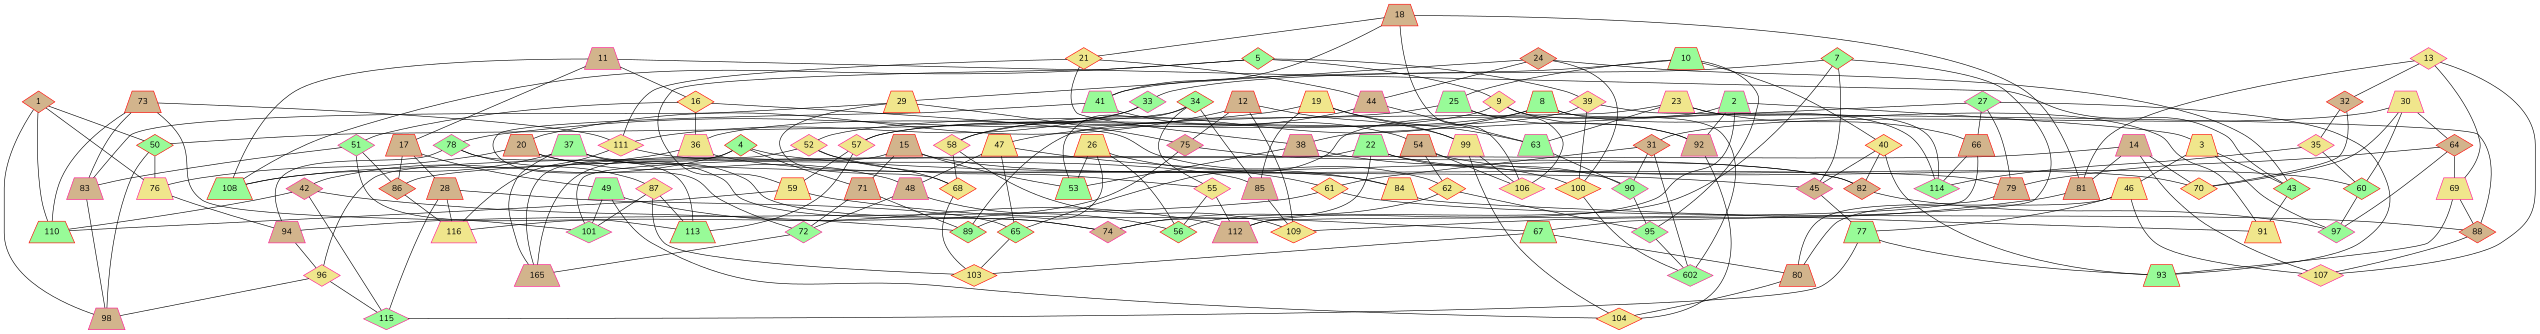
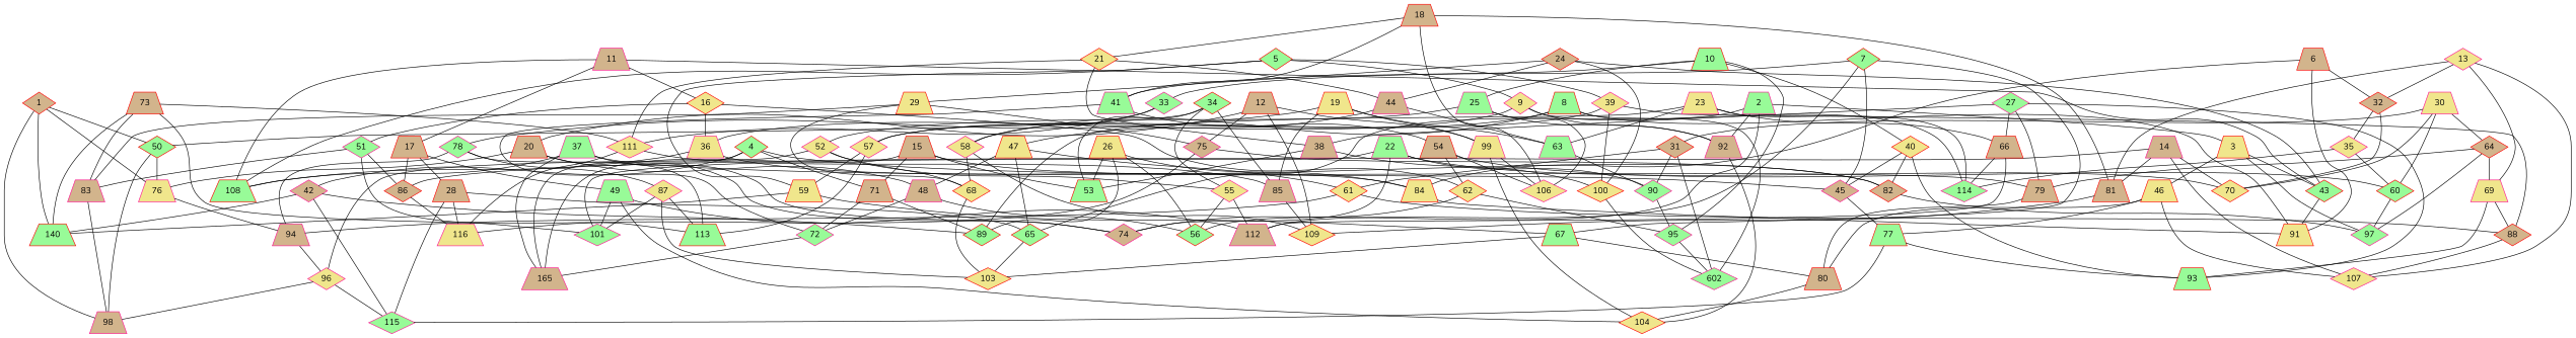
  graph {
    fontname=Nunito
    node [color=red fillcolor=khaki fontname=Nunito shape=diamond style=filled]
    edge [fontname=Nunito]
    1 [fillcolor=tan]
    50 [fillcolor=palegreen]
    76 [color=deeppink shape=trapezium]
    98 [color=deeppink fillcolor=tan shape=trapezium]
-   110 [fillcolor=palegreen shape=trapezium]
+   110 [fillcolor=palegreen shape=trapezium label=140]
    94 [color=deeppink fillcolor=tan shape=trapezium]
    2 [color=deeppink fillcolor=palegreen shape=trapezium]
    3 [shape=trapezium]
    56 [fillcolor=palegreen]
    65 [fillcolor=palegreen]
    92 [color=deeppink fillcolor=tan shape=trapezium]
    43 [fillcolor=palegreen]
    46 [shape=trapezium]
    97 [color=deeppink fillcolor=palegreen]
    103
    104
    91 [shape=trapezium]
    107 [color=deeppink]
    77 [fillcolor=palegreen shape=trapezium]
    80 [fillcolor=tan shape=trapezium]
    4 [fillcolor=palegreen]
    42 [color=deeppink fillcolor=tan]
    45 [color=deeppink fillcolor=tan]
    71 [fillcolor=tan shape=trapezium]
    n25 [color=deeppink fillcolor=tan label=165 shape=trapezium]
    89 [fillcolor=palegreen]
    115 [color=deeppink fillcolor=palegreen]
    72 [color=deeppink fillcolor=palegreen]
    5 [fillcolor=palegreen]
    9 [color=deeppink]
    39 [color=deeppink]
    59 [shape=trapezium]
    108 [fillcolor=palegreen shape=trapezium]
    36 [color=deeppink shape=trapezium]
    114 [color=deeppink fillcolor=palegreen]
    57 [color=deeppink]
    100
    88 [fillcolor=tan]
    67 [fillcolor=palegreen shape=trapezium]
+   6 [fillcolor=tan shape=trapezium]
    32 [fillcolor=tan]
    84 [shape=trapezium]
    35 [color=deeppink]
    70
    60 [fillcolor=palegreen]
    7 [fillcolor=palegreen]
    33 [color=deeppink fillcolor=palegreen]
    112 [color=deeppink fillcolor=tan shape=trapezium]
    58 [color=deeppink]
    111 [color=deeppink]
    8 [fillcolor=palegreen shape=trapezium]
    n52 [color=deeppink fillcolor=palegreen label=602]
    113 [fillcolor=palegreen shape=trapezium]
    109
    68
    10 [fillcolor=palegreen shape=trapezium]
    25 [color=deeppink fillcolor=palegreen shape=trapezium]
    40
    41 [color=deeppink fillcolor=palegreen shape=trapezium]
    95 [color=deeppink fillcolor=palegreen]
    106 [color=deeppink]
    52 [color=deeppink]
    82 [fillcolor=tan]
    93 [fillcolor=palegreen shape=trapezium]
    54 [fillcolor=tan shape=trapezium]
    11 [color=deeppink fillcolor=tan shape=trapezium]
    16
    17 [fillcolor=tan shape=trapezium]
    51 [color=deeppink fillcolor=palegreen]
    62
    86 [fillcolor=tan]
    28 [fillcolor=tan shape=trapezium]
    49 [color=deeppink fillcolor=palegreen shape=trapezium]
    12 [fillcolor=tan shape=trapezium]
    20 [fillcolor=tan shape=trapezium]
    75 [color=deeppink fillcolor=tan]
    99 [color=deeppink shape=trapezium]
    48 [color=deeppink fillcolor=tan shape=trapezium]
    74 [color=deeppink fillcolor=tan]
    116 [color=deeppink shape=trapezium]
    13 [color=deeppink]
    69 [color=deeppink shape=trapezium]
    81 [fillcolor=tan shape=trapezium]
    14 [color=deeppink fillcolor=tan shape=trapezium]
    15 [fillcolor=tan shape=trapezium]
    53 [fillcolor=palegreen shape=trapezium]
    83 [color=deeppink fillcolor=tan shape=trapezium]
    101 [color=deeppink fillcolor=palegreen]
    18 [fillcolor=tan shape=trapezium]
    21
    38 [color=deeppink fillcolor=tan shape=trapezium]
    44 [color=deeppink fillcolor=tan shape=trapezium]
    19 [shape=trapezium]
    63 [color=deeppink fillcolor=palegreen shape=trapezium]
    78 [color=deeppink fillcolor=palegreen]
    85 [color=deeppink fillcolor=tan shape=trapezium]
    90 [color=deeppink fillcolor=palegreen]
    87 [color=deeppink]
    47 [shape=trapezium]
    22 [color=deeppink fillcolor=palegreen shape=trapezium]
    23 [color=deeppink shape=trapezium]
    66 [fillcolor=tan shape=trapezium]
    24 [fillcolor=tan]
    29 [shape=trapezium]
    55 [color=deeppink]
    96 [color=deeppink]
    26 [shape=trapezium]
    27 [color=deeppink fillcolor=palegreen]
    79 [fillcolor=tan shape=trapezium]
    30 [color=deeppink shape=trapezium]
    31 [fillcolor=tan]
    64 [fillcolor=tan]
    61
    34 [fillcolor=palegreen]
    37 [color=deeppink fillcolor=palegreen shape=trapezium]
    73 [fillcolor=tan shape=trapezium]
    1 -- 50
    1 -- 76
    1 -- 98
    1 -- 110
    50 -- 76
    50 -- 98
    76 -- 94
    94 -- 96
    2 -- 3
    2 -- 56
    2 -- 65
    2 -- 92
    3 -- 43
    3 -- 46
    3 -- 97
    65 -- 103
    92 -- 104
    43 -- 91
    46 -- 107
    46 -- 77
    46 -- 80
    77 -- 115
    77 -- 93
    80 -- 104
    4 -- 42
    4 -- 45
    4 -- 71
    4 -- n25
    42 -- 110
    42 -- 89
    42 -- 115
    45 -- 77
    71 -- 89
    71 -- 72
    72 -- n25
    5 -- 9
    5 -- 39
    5 -- 59
    5 -- 108
    9 -- 92
    9 -- 36
    9 -- 114
    39 -- 57
    39 -- 100
    39 -- 88
    59 -- 110
    59 -- 67
    36 -- 108
    36 -- 84
    57 -- 59
    57 -- 113
    100 -- n52
    88 -- 107
    67 -- 103
    67 -- 80
+   6 -- 91
+   6 -- 32
+   6 -- 84
    32 -- 35
    32 -- 70
    84 -- 91
    35 -- 114
    35 -- 60
    60 -- 97
    7 -- 45
    7 -- 67
    7 -- 33
    7 -- 112
    33 -- 58
    33 -- 111
    58 -- 109
    58 -- 68
    111 -- 116
    111 -- 85
    8 -- 91
    8 -- 57
    8 -- 58
    8 -- n52
    68 -- 103
    10 -- 25
    10 -- 40
    10 -- 41
    10 -- 95
    25 -- 92
    25 -- 106
    25 -- 52
    40 -- 45
    40 -- 82
    40 -- 93
    41 -- 72
    41 -- 54
    95 -- n52
    52 -- 68
    52 -- 55
    52 -- 96
    82 -- 97
    54 -- 60
    54 -- 106
    54 -- 62
    11 -- 43
    11 -- 108
    11 -- 16
    11 -- 17
    16 -- 36
    16 -- 51
    16 -- 62
    17 -- 86
    17 -- 28
    17 -- 49
    51 -- 113
    51 -- 86
    51 -- 83
    62 -- 95
    62 -- 74
    86 -- 116
    28 -- 65
    28 -- 115
    28 -- 116
    49 -- 104
    49 -- 112
    49 -- 101
    12 -- 109
    12 -- 20
    12 -- 75
    12 -- 99
    20 -- 76
    20 -- 48
    20 -- 74
    75 -- 82
    75 -- 116
    99 -- 104
    99 -- 106
    48 -- 56
    48 -- 72
    13 -- 107
    13 -- 32
    13 -- 69
    13 -- 81
    69 -- 88
    69 -- 93
    81 -- 109
    14 -- 107
    14 -- 70
    14 -- 86
    14 -- 81
    15 -- 71
    15 -- n25
    15 -- 82
    15 -- 53
    83 -- 98
    18 -- 41
    18 -- 106
    18 -- 81
    18 -- 21
    21 -- 111
    21 -- 38
    21 -- 44
    38 -- 100
    38 -- 53
    44 -- 63
    44 -- 47
    19 -- 99
    19 -- 63
    19 -- 78
    19 -- 85
    63 -- 90
    78 -- 94
    78 -- 113
    78 -- 87
    85 -- 109
    90 -- 95
    87 -- 103
    87 -- 113
    87 -- 101
    47 -- 65
    47 -- 48
    47 -- 61
    22 -- 70
    22 -- 74
    22 -- 101
    22 -- 90
    23 -- 89
    23 -- 114
    23 -- 63
    23 -- 66
    66 -- 114
    66 -- 112
    24 -- 43
    24 -- 100
    24 -- 44
    24 -- 29
    29 -- 68
    29 -- 75
    29 -- 83
    55 -- 56
    55 -- 112
    96 -- 98
    96 -- 115
    26 -- 56
    26 -- 89
    26 -- 84
    26 -- 53
    27 -- 93
    27 -- 38
    27 -- 66
    27 -- 79
    79 -- 80
    30 -- 70
    30 -- 60
    30 -- 31
    30 -- 64
    31 -- n52
    31 -- 90
    31 -- 61
    64 -- 97
    64 -- 69
    64 -- 79
    61 -- 94
    61 -- 88
    34 -- 50
    34 -- 53
    34 -- 85
    34 -- 55
    37 -- n25
    37 -- 108
    37 -- 74
    37 -- 79
    73 -- 110
    73 -- 111
    73 -- 83
    73 -- 101
  }
